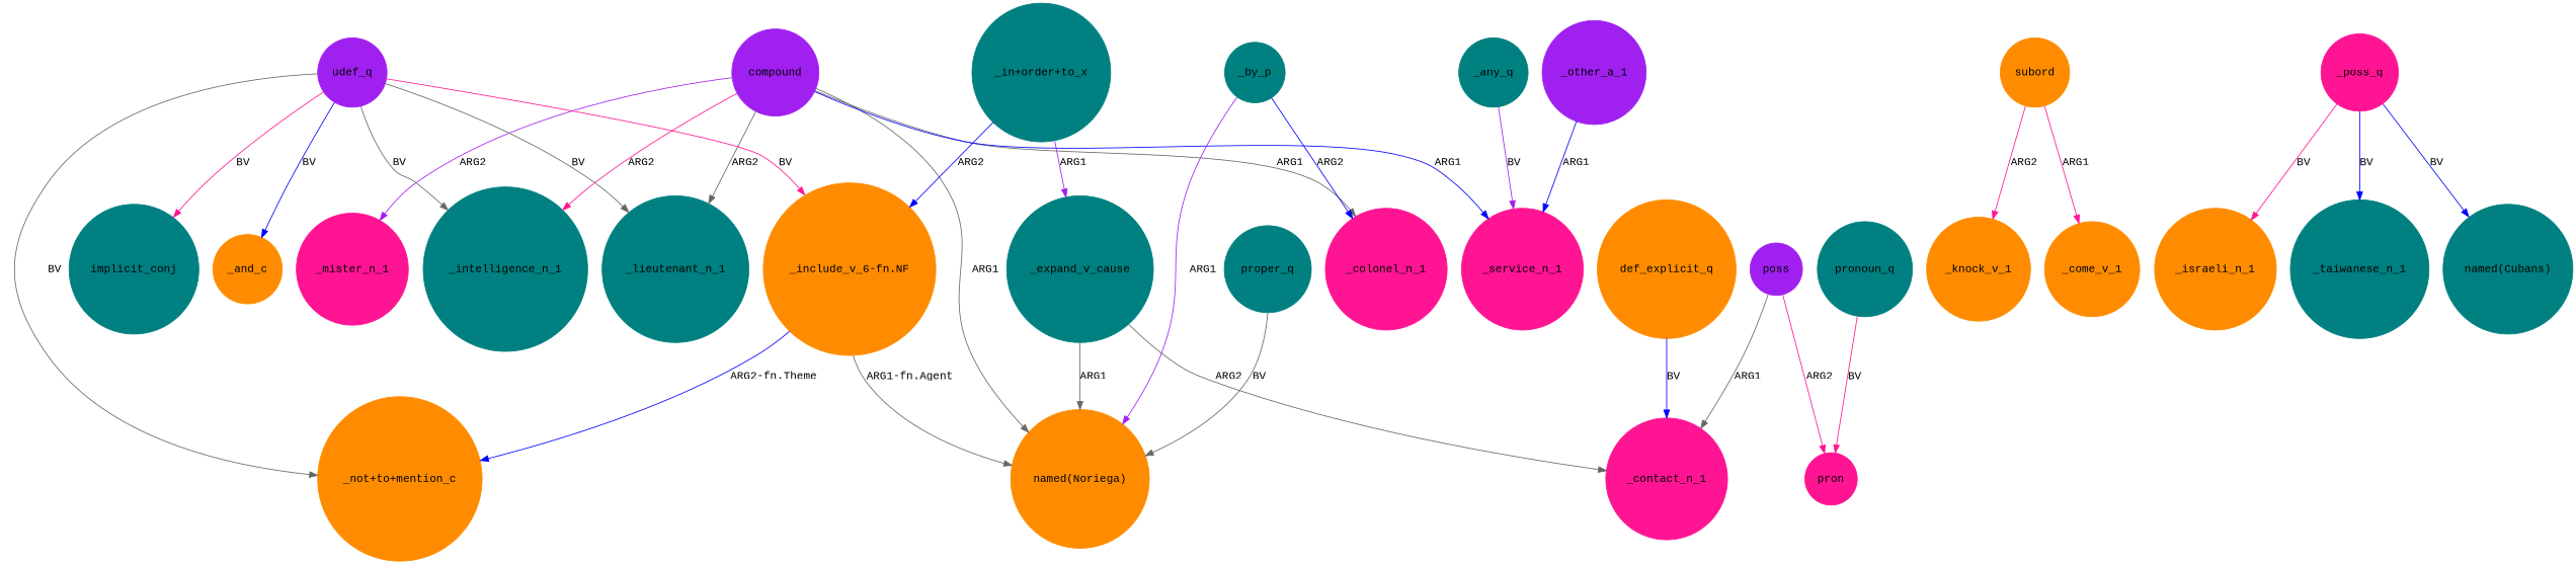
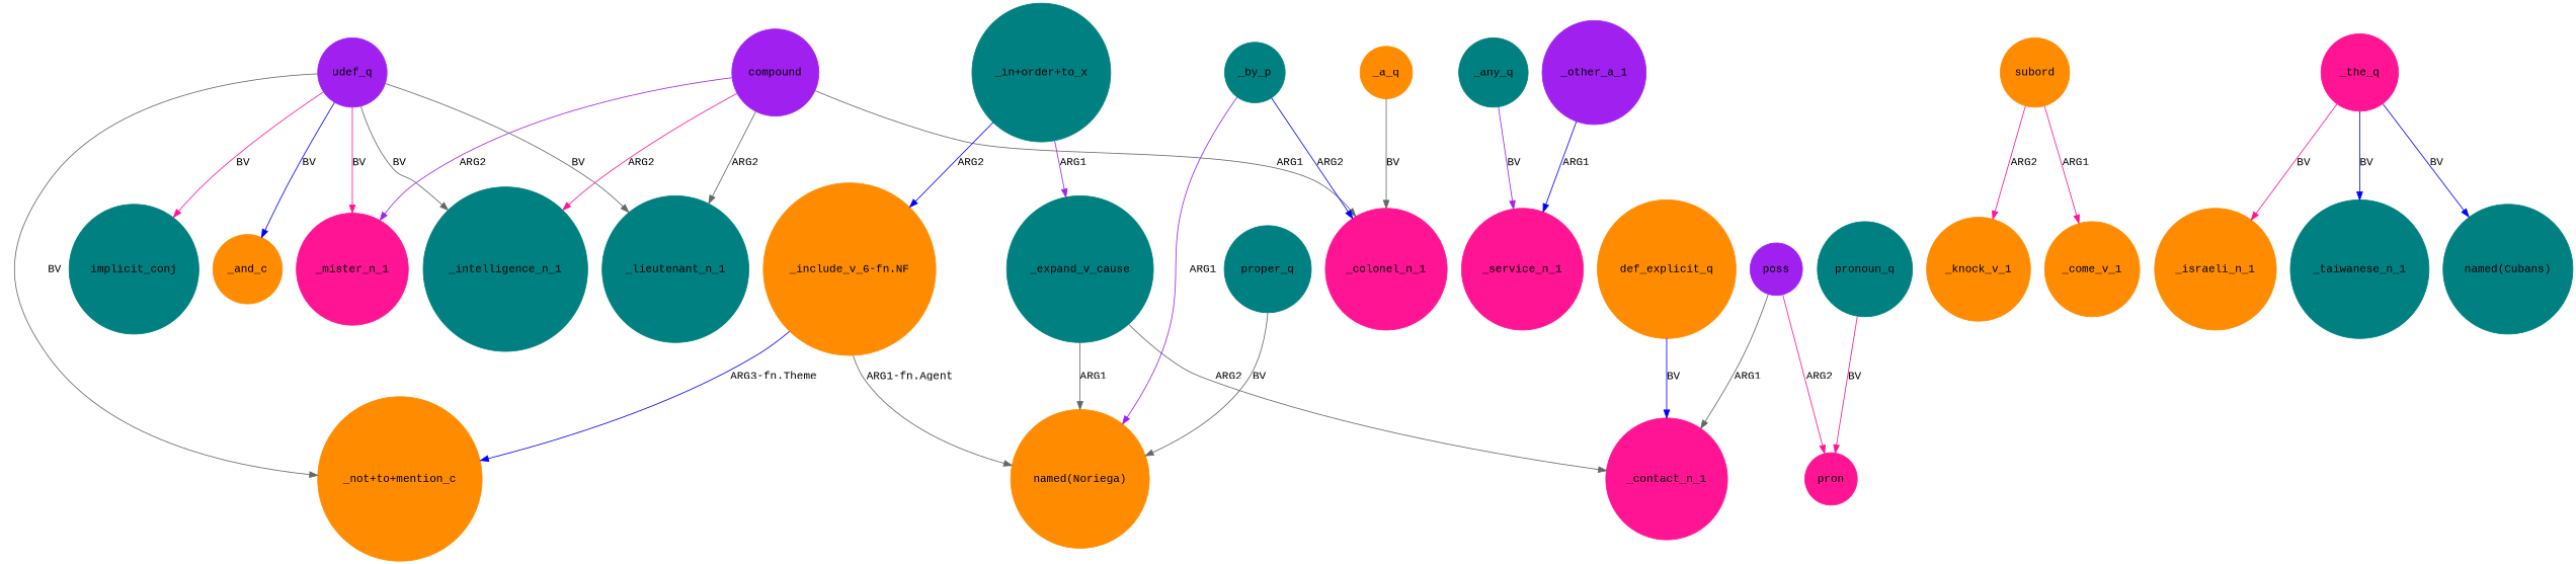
  digraph {
    fontname="Liberation Mono"
    node [color=teal fontname="Liberation Mono" shape=circle style=filled]
    edge [color=gray40 fontname="Liberation Mono"]
    _contact_n_1 [color=deeppink]
    _expand_v_cause
    "named(Noriega)" [color=darkorange]
    compound [color=purple]
    _intelligence_n_1
    _colonel_n_1 [color=deeppink]
    _mister_n_1 [color=deeppink]
    _lieutenant_n_1
    _service_n_1 [color=deeppink]
    poss [color=purple]
    pron [color=deeppink]
    subord [color=darkorange]
    _knock_v_1 [color=darkorange]
    _come_v_1 [color=darkorange]
+   _a_q [color=darkorange]
    udef_q [color=purple]
    "_not+to+mention_c" [color=darkorange]
    implicit_conj
    _and_c [color=darkorange]
    n20 [color=darkorange label="_include_v_6-fn.NF"]
    _by_p
    _other_a_1 [color=purple]
    proper_q
    def_explicit_q [color=darkorange]
    pronoun_q
-   _the_q [color=deeppink label=_poss_q]
+   _the_q [color=deeppink]
    _israeli_n_1 [color=darkorange]
    _taiwanese_n_1
    "named(Cubans)"
    "_in+order+to_x"
    _any_q
    _expand_v_cause -> _contact_n_1 [label=ARG2]
    _expand_v_cause -> "named(Noriega)" [label=ARG1]
-   compound -> "named(Noriega)" [label=ARG1]
    compound -> _intelligence_n_1 [color=deeppink label=ARG2]
    compound -> _colonel_n_1 [label=ARG1]
    compound -> _mister_n_1 [color=purple label=ARG2]
    compound -> _lieutenant_n_1 [label=ARG2]
-   compound -> _service_n_1 [color=blue label=ARG1]
    poss -> _contact_n_1 [label=ARG1]
    poss -> pron [color=deeppink label=ARG2]
    subord -> _knock_v_1 [color=deeppink label=ARG2]
    subord -> _come_v_1 [color=deeppink label=ARG1]
+   _a_q -> _colonel_n_1 [label=BV]
    udef_q -> _intelligence_n_1 [label=BV]
-   udef_q -> n20 [color=deeppink label=BV]
+   udef_q -> _mister_n_1 [color=deeppink label=BV]
    udef_q -> _lieutenant_n_1 [label=BV]
    udef_q -> "_not+to+mention_c" [label=BV]
    udef_q -> implicit_conj [color=deeppink label=BV]
    udef_q -> _and_c [color=blue label=BV]
    n20 -> "named(Noriega)" [label="ARG1-fn.Agent"]
-   n20 -> "_not+to+mention_c" [color=blue label="ARG2-fn.Theme"]
+   n20 -> "_not+to+mention_c" [color=blue label="ARG3-fn.Theme"]
    _by_p -> "named(Noriega)" [color=purple label=ARG1]
    _by_p -> _colonel_n_1 [color=blue label=ARG2]
    _other_a_1 -> _service_n_1 [color=blue label=ARG1]
    proper_q -> "named(Noriega)" [label=BV]
    def_explicit_q -> _contact_n_1 [color=blue label=BV]
    pronoun_q -> pron [color=deeppink label=BV]
    _the_q -> _israeli_n_1 [color=deeppink label=BV]
    _the_q -> _taiwanese_n_1 [color=blue label=BV]
    _the_q -> "named(Cubans)" [color=blue label=BV]
    "_in+order+to_x" -> _expand_v_cause [color=purple label=ARG1]
    "_in+order+to_x" -> n20 [color=blue label=ARG2]
    _any_q -> _service_n_1 [color=purple label=BV]
  }
